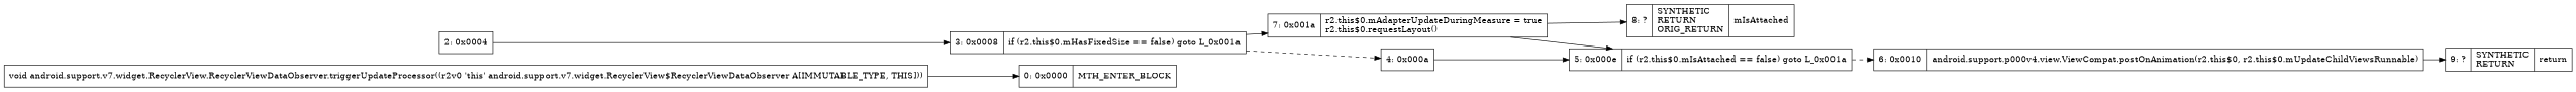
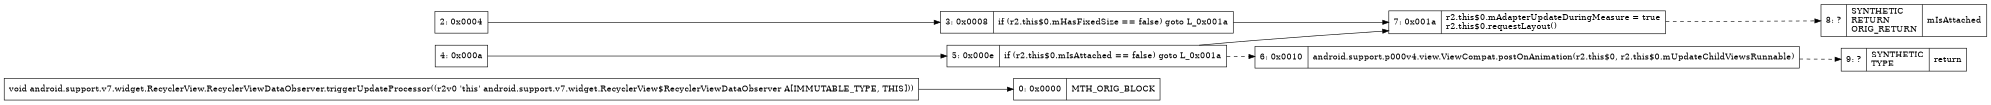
  digraph {
    rankdir=LR
    node [shape=record]
-   n1 [label="{0\:\ 0x0000|MTH_ENTER_BLOCK\l}"]
+   n1 [label="{0\:\ 0x0000|MTH_ORIG_BLOCK\l}"]
    n2 [label="{2\:\ 0x0004}"]
    n3 [label="{3\:\ 0x0008|if (r2.this$0.mHasFixedSize == false) goto L_0x001a\l}"]
    n4 [label="{7\:\ 0x001a|r2.this$0.mAdapterUpdateDuringMeasure = true\lr2.this$0.requestLayout()\l}"]
    n5 [label="{8\:\ ?|SYNTHETIC\lRETURN\lORIG_RETURN\l|mIsAttached\l}"]
    n6 [label="{4\:\ 0x000a}"]
    n7 [label="{5\:\ 0x000e|if (r2.this$0.mIsAttached == false) goto L_0x001a\l}"]
    n8 [label="{6\:\ 0x0010|android.support.p000v4.view.ViewCompat.postOnAnimation(r2.this$0, r2.this$0.mUpdateChildViewsRunnable)\l}"]
-   n9 [label="{9\:\ ?|SYNTHETIC\lRETURN\l|return\l}"]
+   n9 [label="{9\:\ ?|SYNTHETIC\lTYPE\l|return\l}"]
    n10 [label="{void android.support.v7.widget.RecyclerView.RecyclerViewDataObserver.triggerUpdateProcessor((r2v0 'this' android.support.v7.widget.RecyclerView$RecyclerViewDataObserver A[IMMUTABLE_TYPE, THIS])) }"]
    n2 -> n3
    n3 -> n4
-   n3 -> n6 [style=dashed]
-   n4 -> n5
+   n4 -> n5 [style=dashed]
    n6 -> n7
-   n4 -> n7
+   n7 -> n4
    n7 -> n8 [style=dashed]
-   n8 -> n9
+   n8 -> n9 [style=dashed]
    n10 -> n1
  }
